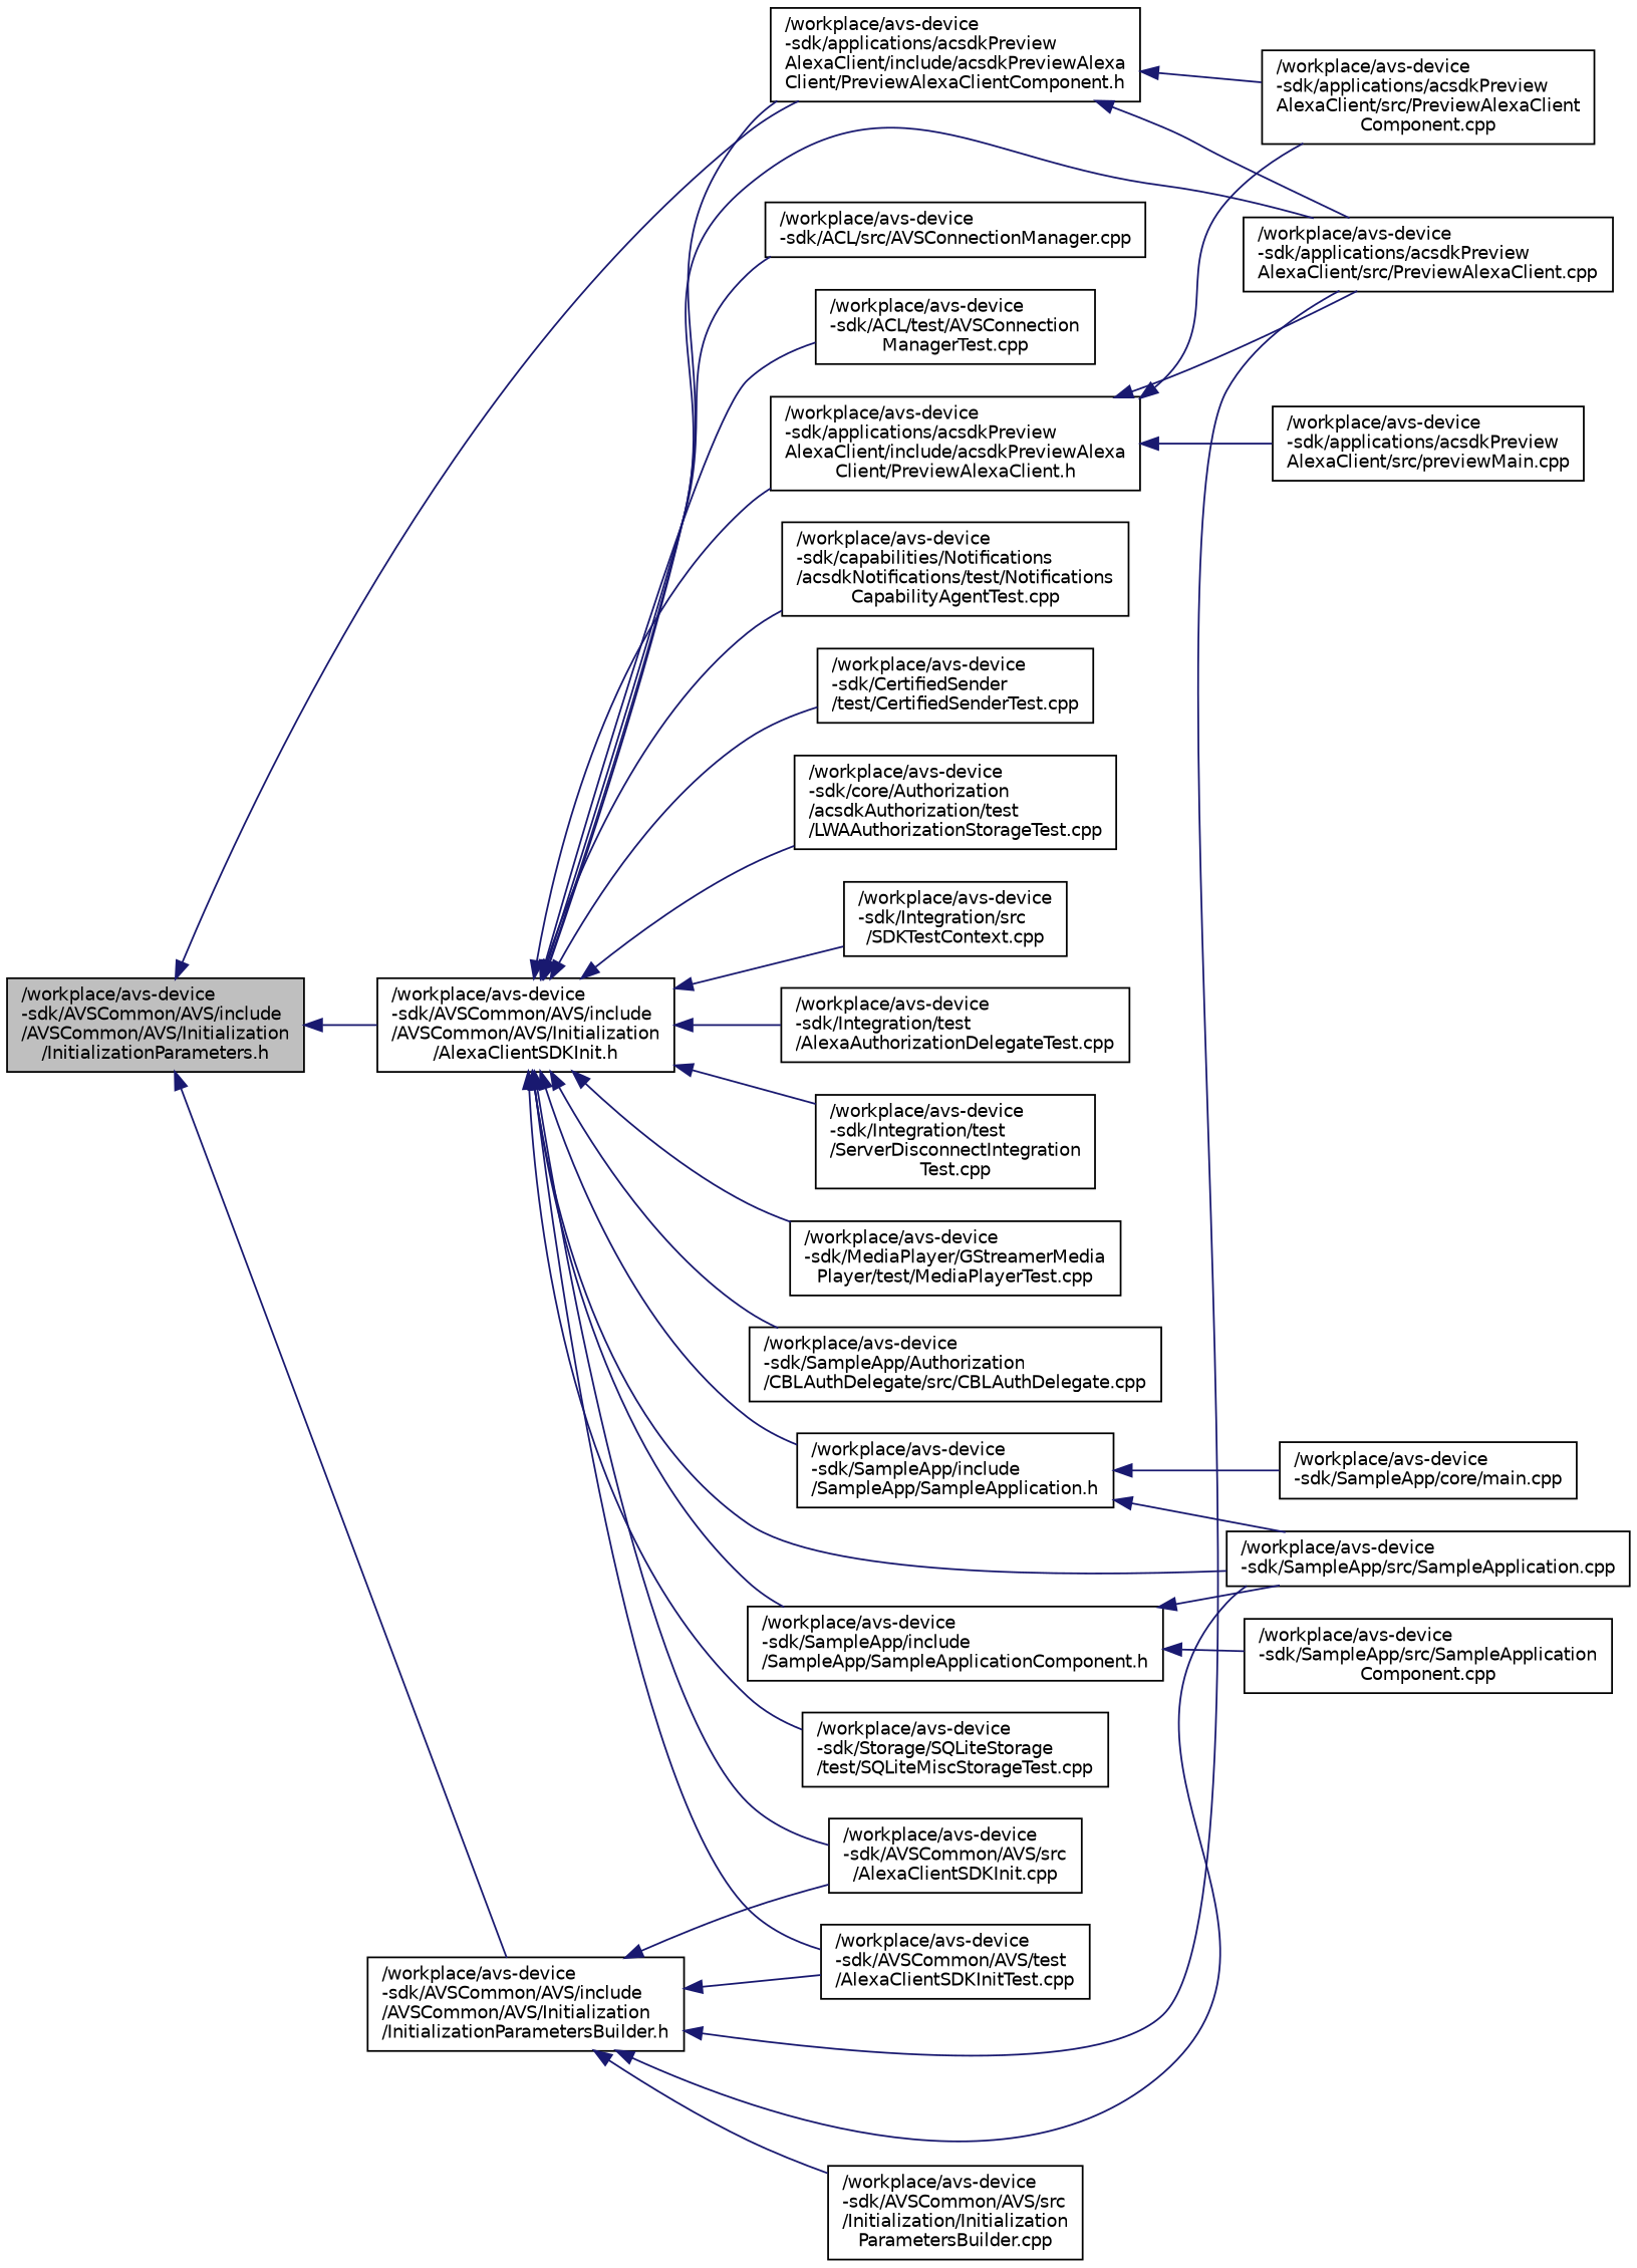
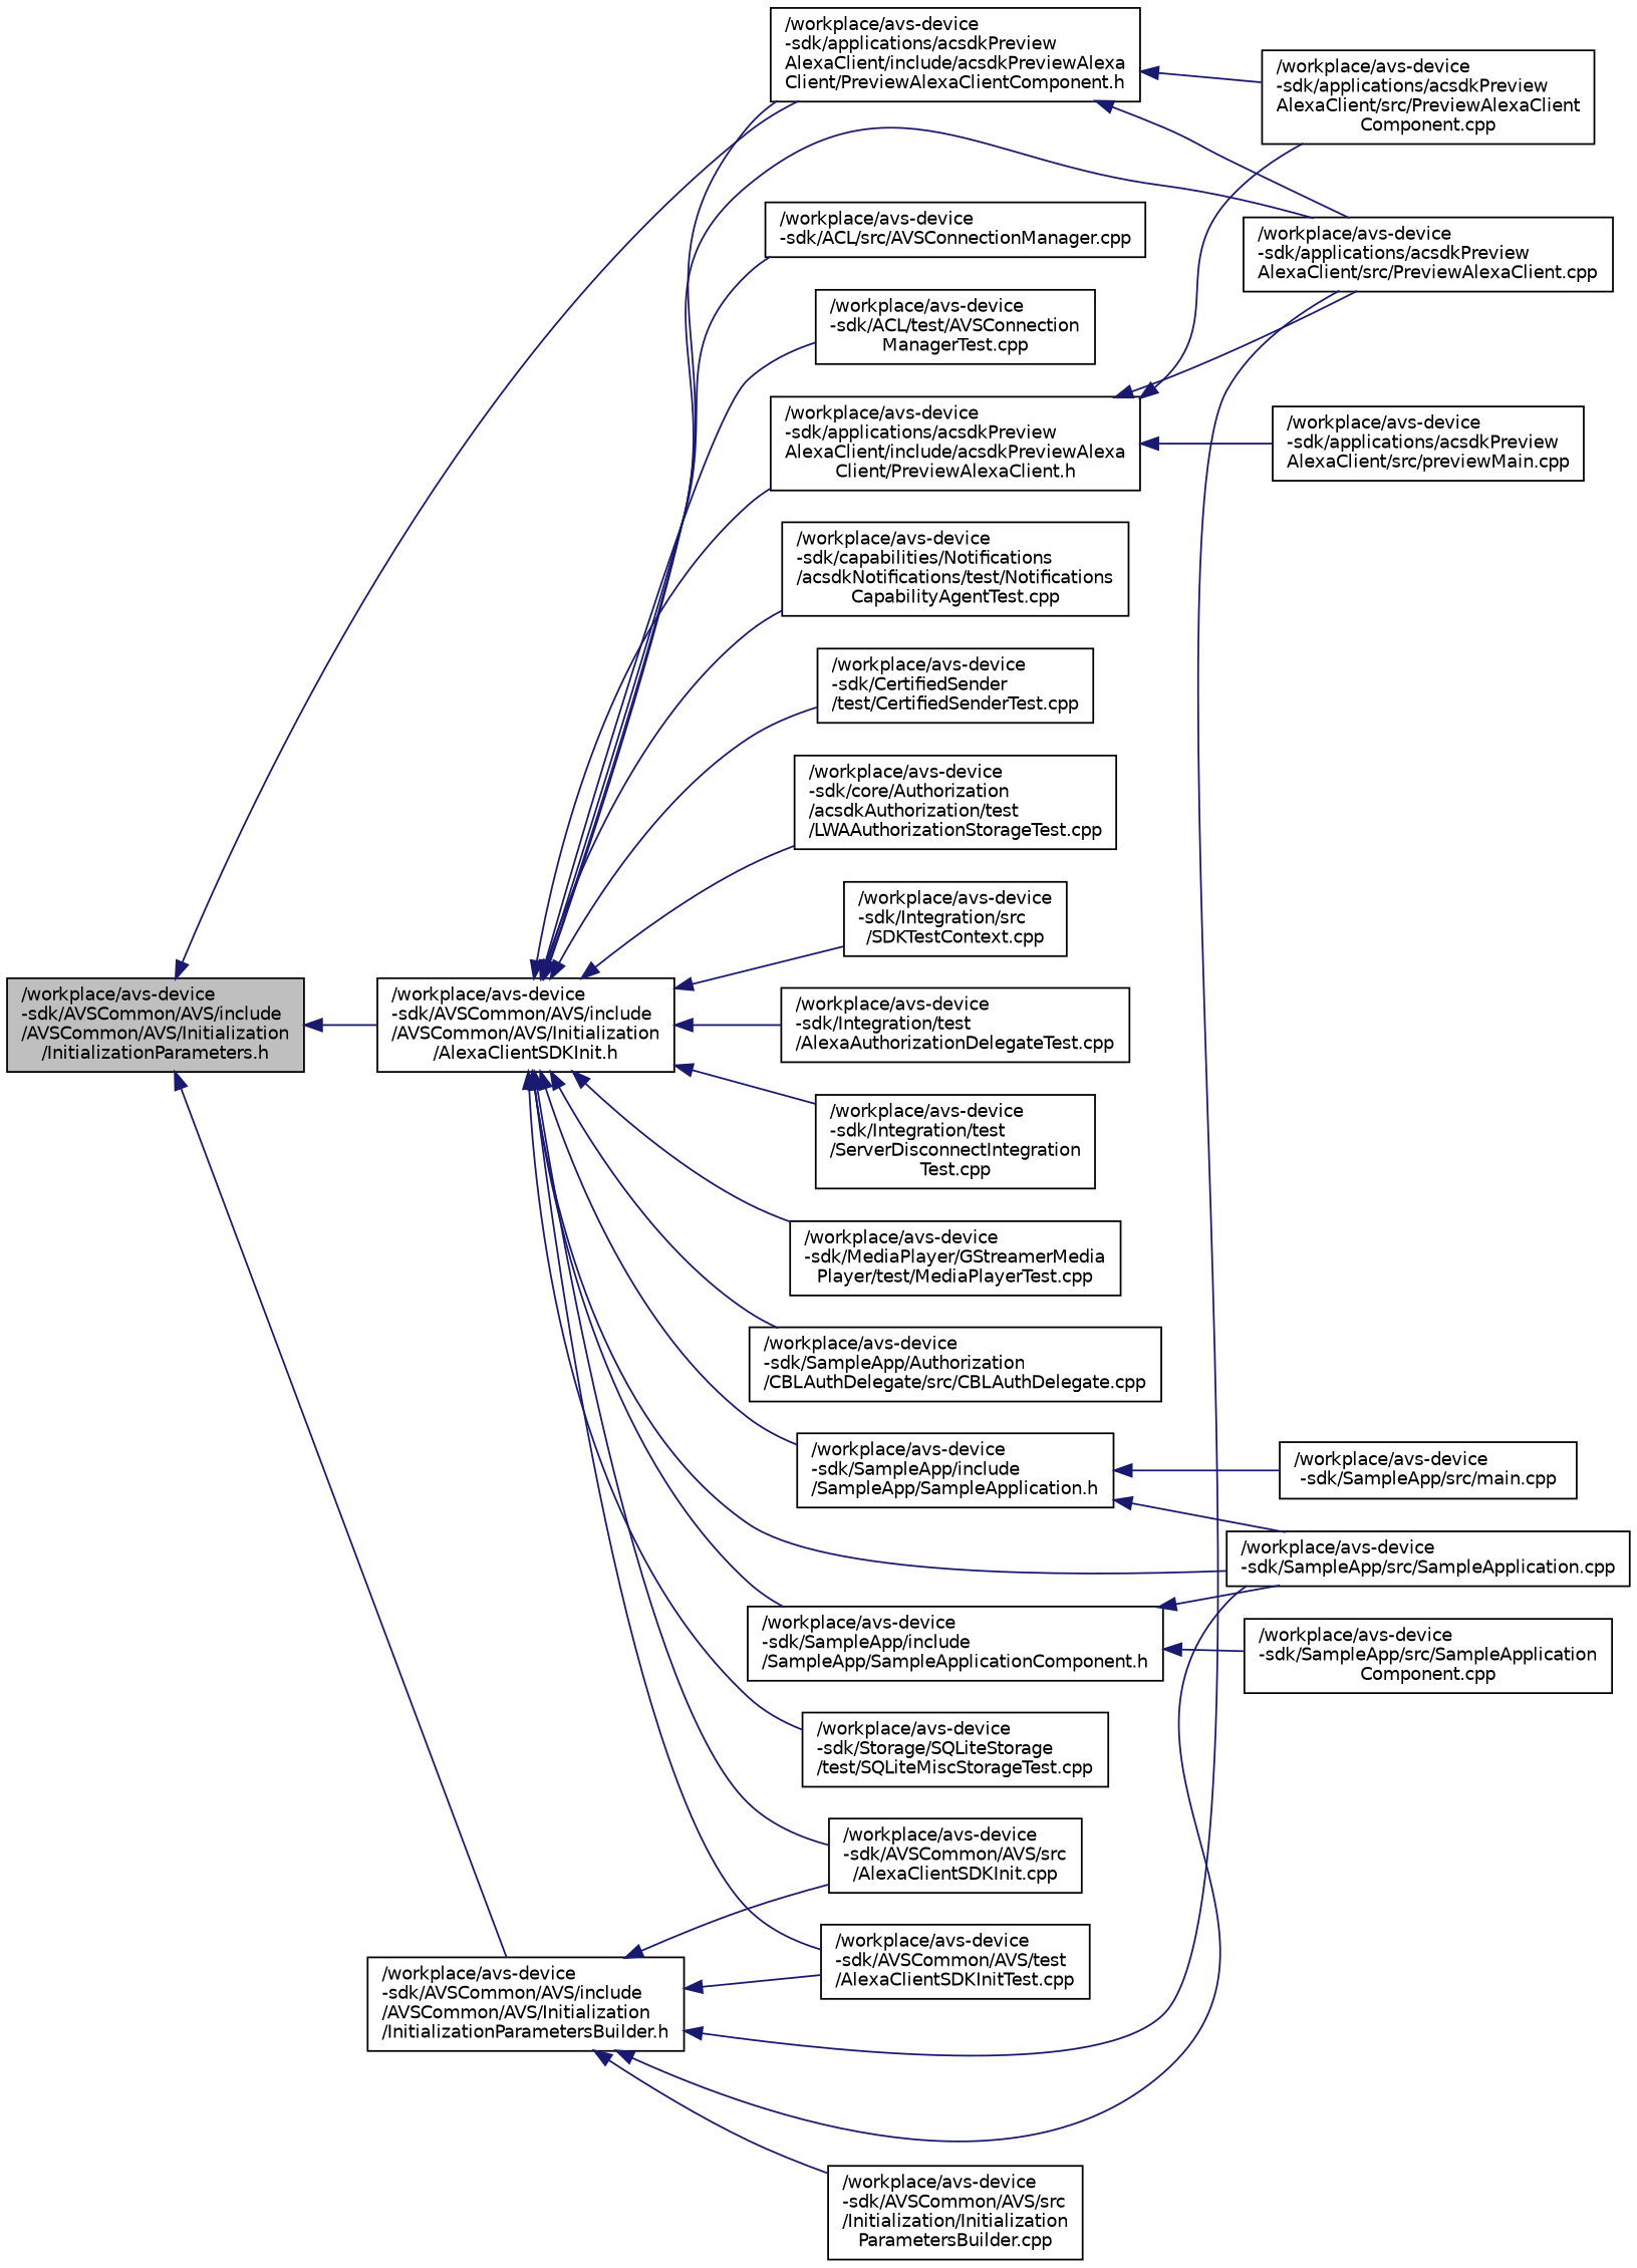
  digraph {
    rankdir=LR
    node [color=black fillcolor=white fontname=Helvetica fontsize=10 shape=record style=filled]
    edge [color=midnightblue dir=back fontname=Helvetica fontsize=10 labelfontname=Helvetica labelfontsize=10 style=solid]
    n1 [fillcolor=grey75 fontcolor=black height=0.2 label="/workplace/avs-device\l-sdk/AVSCommon/AVS/include\l/AVSCommon/AVS/Initialization\l/InitializationParameters.h" width=0.4]
    n2 [height=0.2 label="/workplace/avs-device\l-sdk/applications/acsdkPreview\lAlexaClient/include/acsdkPreviewAlexa\lClient/PreviewAlexaClientComponent.h" width=0.4]
    n3 [height=0.2 label="/workplace/avs-device\l-sdk/AVSCommon/AVS/include\l/AVSCommon/AVS/Initialization\l/AlexaClientSDKInit.h" width=0.4]
    n4 [height=0.2 label="/workplace/avs-device\l-sdk/AVSCommon/AVS/include\l/AVSCommon/AVS/Initialization\l/InitializationParametersBuilder.h" width=0.4]
    n5 [height=0.2 label="/workplace/avs-device\l-sdk/applications/acsdkPreview\lAlexaClient/src/PreviewAlexaClient.cpp" width=0.4]
    n6 [height=0.2 label="/workplace/avs-device\l-sdk/applications/acsdkPreview\lAlexaClient/src/PreviewAlexaClient\lComponent.cpp" width=0.4]
    n7 [height=0.2 label="/workplace/avs-device\l-sdk/ACL/src/AVSConnectionManager.cpp" width=0.4]
    n8 [height=0.2 label="/workplace/avs-device\l-sdk/ACL/test/AVSConnection\lManagerTest.cpp" width=0.4]
    n9 [height=0.2 label="/workplace/avs-device\l-sdk/applications/acsdkPreview\lAlexaClient/include/acsdkPreviewAlexa\lClient/PreviewAlexaClient.h" width=0.4]
    n10 [height=0.2 label="/workplace/avs-device\l-sdk/AVSCommon/AVS/src\l/AlexaClientSDKInit.cpp" width=0.4]
    n11 [height=0.2 label="/workplace/avs-device\l-sdk/AVSCommon/AVS/test\l/AlexaClientSDKInitTest.cpp" width=0.4]
    n12 [height=0.2 label="/workplace/avs-device\l-sdk/capabilities/Notifications\l/acsdkNotifications/test/Notifications\lCapabilityAgentTest.cpp" width=0.4]
    n13 [height=0.2 label="/workplace/avs-device\l-sdk/CertifiedSender\l/test/CertifiedSenderTest.cpp" width=0.4]
    n14 [height=0.2 label="/workplace/avs-device\l-sdk/core/Authorization\l/acsdkAuthorization/test\l/LWAAuthorizationStorageTest.cpp" width=0.4]
    n15 [height=0.2 label="/workplace/avs-device\l-sdk/Integration/src\l/SDKTestContext.cpp" width=0.4]
    n16 [height=0.2 label="/workplace/avs-device\l-sdk/Integration/test\l/AlexaAuthorizationDelegateTest.cpp" width=0.4]
    n17 [height=0.2 label="/workplace/avs-device\l-sdk/Integration/test\l/ServerDisconnectIntegration\lTest.cpp" width=0.4]
    n18 [height=0.2 label="/workplace/avs-device\l-sdk/MediaPlayer/GStreamerMedia\lPlayer/test/MediaPlayerTest.cpp" width=0.4]
    n19 [height=0.2 label="/workplace/avs-device\l-sdk/SampleApp/Authorization\l/CBLAuthDelegate/src/CBLAuthDelegate.cpp" width=0.4]
    n20 [height=0.2 label="/workplace/avs-device\l-sdk/SampleApp/include\l/SampleApp/SampleApplication.h" width=0.4]
    n21 [height=0.2 label="/workplace/avs-device\l-sdk/SampleApp/src/SampleApplication.cpp" width=0.4]
    n22 [height=0.2 label="/workplace/avs-device\l-sdk/SampleApp/include\l/SampleApp/SampleApplicationComponent.h" width=0.4]
    n23 [height=0.2 label="/workplace/avs-device\l-sdk/Storage/SQLiteStorage\l/test/SQLiteMiscStorageTest.cpp" width=0.4]
    n24 [height=0.2 label="/workplace/avs-device\l-sdk/applications/acsdkPreview\lAlexaClient/src/previewMain.cpp" width=0.4]
-   n25 [height=0.2 label="/workplace/avs-device\l-sdk/SampleApp/core/main.cpp" width=0.4]
+   n25 [height=0.2 label="/workplace/avs-device\l-sdk/SampleApp/src/main.cpp" width=0.4]
    n26 [height=0.2 label="/workplace/avs-device\l-sdk/SampleApp/src/SampleApplication\lComponent.cpp" width=0.4]
    n27 [height=0.2 label="/workplace/avs-device\l-sdk/AVSCommon/AVS/src\l/Initialization/Initialization\lParametersBuilder.cpp" width=0.4]
    n1 -> n2
    n1 -> n3
    n1 -> n4
    n2 -> n5
    n2 -> n6
    n3 -> n2
    n3 -> n5
    n3 -> n7
    n3 -> n8
    n3 -> n9
    n3 -> n10
    n3 -> n11
    n3 -> n12
    n3 -> n13
    n3 -> n14
    n3 -> n15
    n3 -> n16
    n3 -> n17
    n3 -> n18
    n3 -> n19
    n3 -> n20
    n3 -> n21
    n3 -> n22
    n3 -> n23
    n4 -> n5
    n4 -> n10
    n4 -> n11
    n4 -> n21
    n4 -> n27
    n9 -> n5
    n9 -> n6
    n9 -> n24
    n20 -> n21
    n20 -> n25
    n22 -> n21
    n22 -> n26
  }
